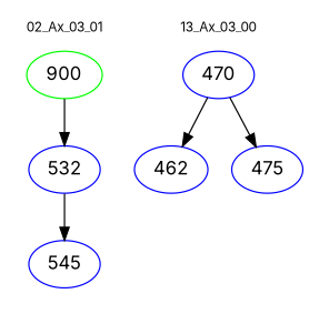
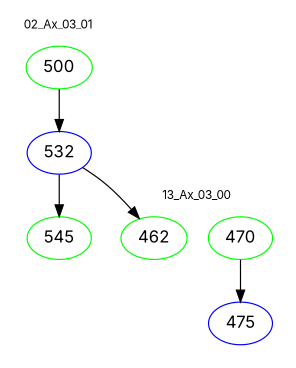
  digraph {
    fontname=Inter
    node [color=blue fontname=Inter]
    edge [color=black fontname=Inter]
    n1 [label=532]
-   n2 [color=green label=900]
-   n3 [label=545]
-   n4 [label=470]
-   n5 [label=462]
+   n2 [color=green label=500]
+   n3 [color=green label=545]
+   n4 [color=green label=470]
+   n5 [color=green label=462]
    n6 [label=475]
    subgraph cluster_1 {
      color=white
      fontsize=10
      label="02_Ax_03_01"
      n1
      n2
      n3
    }
    subgraph cluster_2 {
      color=white
      fontsize=10
      label="13_Ax_03_00"
      n4
      n5
      n6
    }
    n1 -> n3
    n2 -> n1
-   n4 -> n5
+   n1 -> n5
    n4 -> n6
  }
